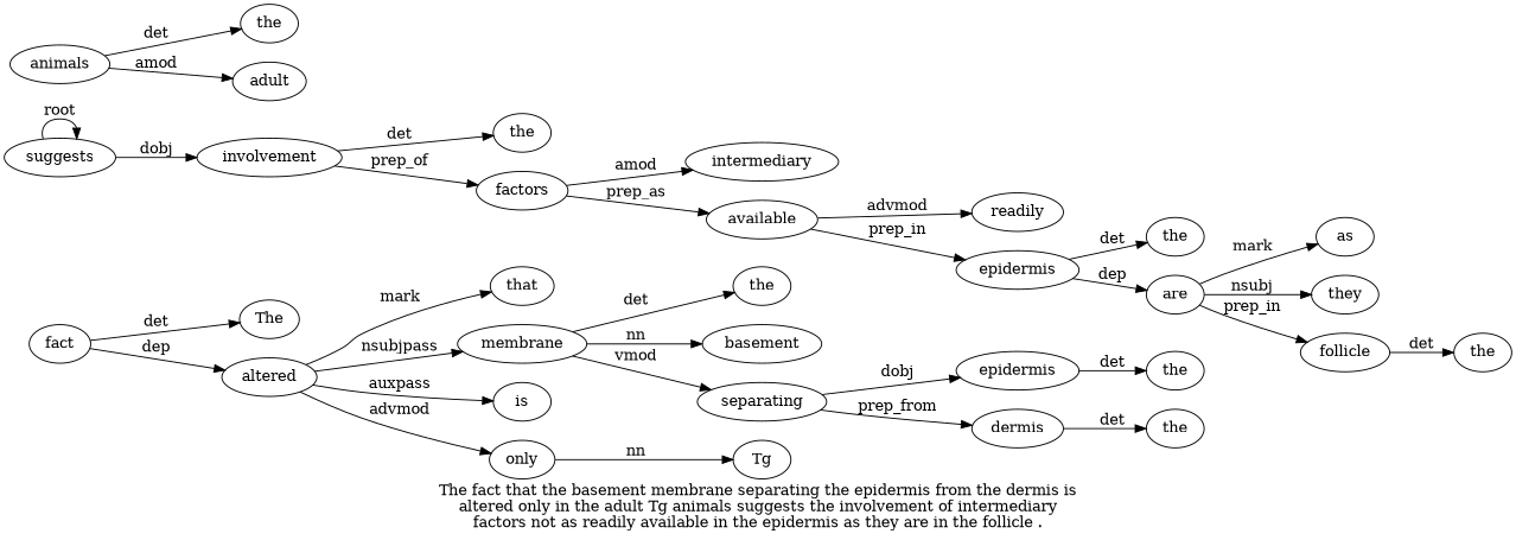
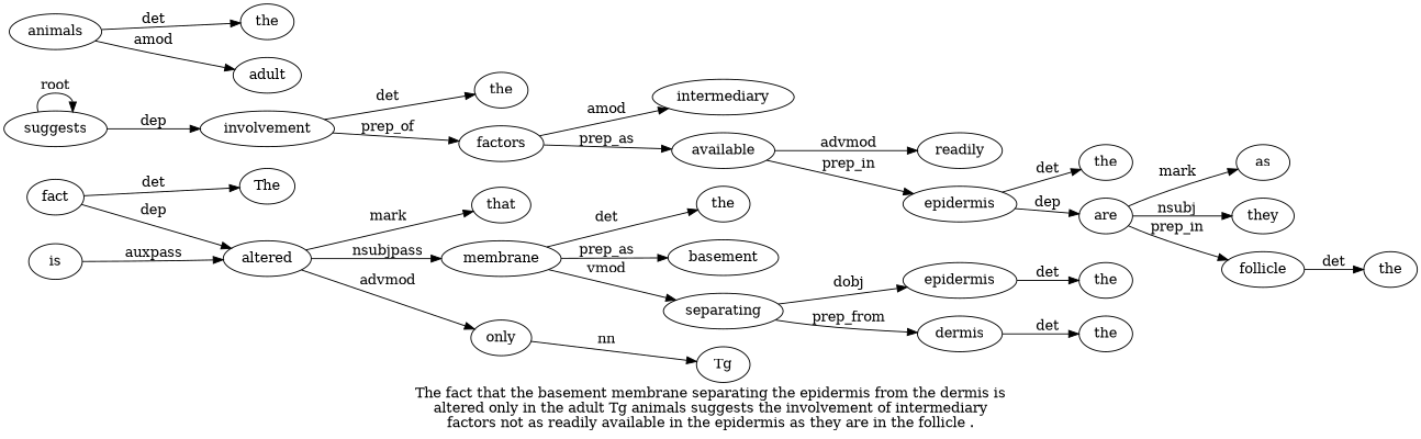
  digraph {
    label="The fact that the basement membrane separating the epidermis from the dermis is\naltered only in the adult Tg animals suggests the involvement of intermediary\nfactors not as readily available in the epidermis as they are in the follicle ."
    rankdir=LR
    node [fillcolor=white style=filled]
    n1 [label=fact]
    n2 [label=The]
    n3 [label=altered]
    n4 [label=that]
    n5 [label=membrane]
    n6 [label=is]
    n7 [label=only]
    n8 [label=suggests]
    n9 [label=involvement]
    n10 [label=the]
    n11 [label=factors]
    n12 [label=the]
    n13 [label=basement]
    n14 [label=separating]
    n15 [label=Tg]
    n16 [label=animals]
    n17 [label=the]
    n18 [label=adult]
    n19 [label=epidermis]
    n20 [label=dermis]
    n21 [label=the]
    n22 [label=the]
    n23 [label=intermediary]
    n24 [label=available]
    n25 [label=readily]
    n26 [label=epidermis]
    n27 [label=the]
    n28 [label=are]
    n29 [label=as]
    n30 [label=they]
    n31 [label=follicle]
    n32 [label=the]
    n1 -> n2 [label=det]
    n1 -> n3 [label=dep]
    n3 -> n4 [label=mark]
    n3 -> n5 [label=nsubjpass]
-   n3 -> n6 [label=auxpass]
+   n6 -> n3 [label=auxpass]
    n3 -> n7 [label=advmod]
    n5 -> n12 [label=det]
-   n5 -> n13 [label=nn]
+   n5 -> n13 [label=prep_as]
    n5 -> n14 [label=vmod]
    n7 -> n15 [label=nn]
    n8 -> n8 [label=root]
-   n8 -> n9 [label=dobj]
+   n8 -> n9 [label=dep]
    n9 -> n10 [label=det]
    n9 -> n11 [label=prep_of]
    n11 -> n23 [label=amod]
    n11 -> n24 [label=prep_as]
    n14 -> n19 [label=dobj]
    n14 -> n20 [label=prep_from]
    n16 -> n17 [label=det]
    n16 -> n18 [label=amod]
    n19 -> n21 [label=det]
    n20 -> n22 [label=det]
    n24 -> n25 [label=advmod]
    n24 -> n26 [label=prep_in]
    n26 -> n27 [label=det]
    n26 -> n28 [label=dep]
    n28 -> n29 [label=mark]
    n28 -> n30 [label=nsubj]
    n28 -> n31 [label=prep_in]
    n31 -> n32 [label=det]
  }
